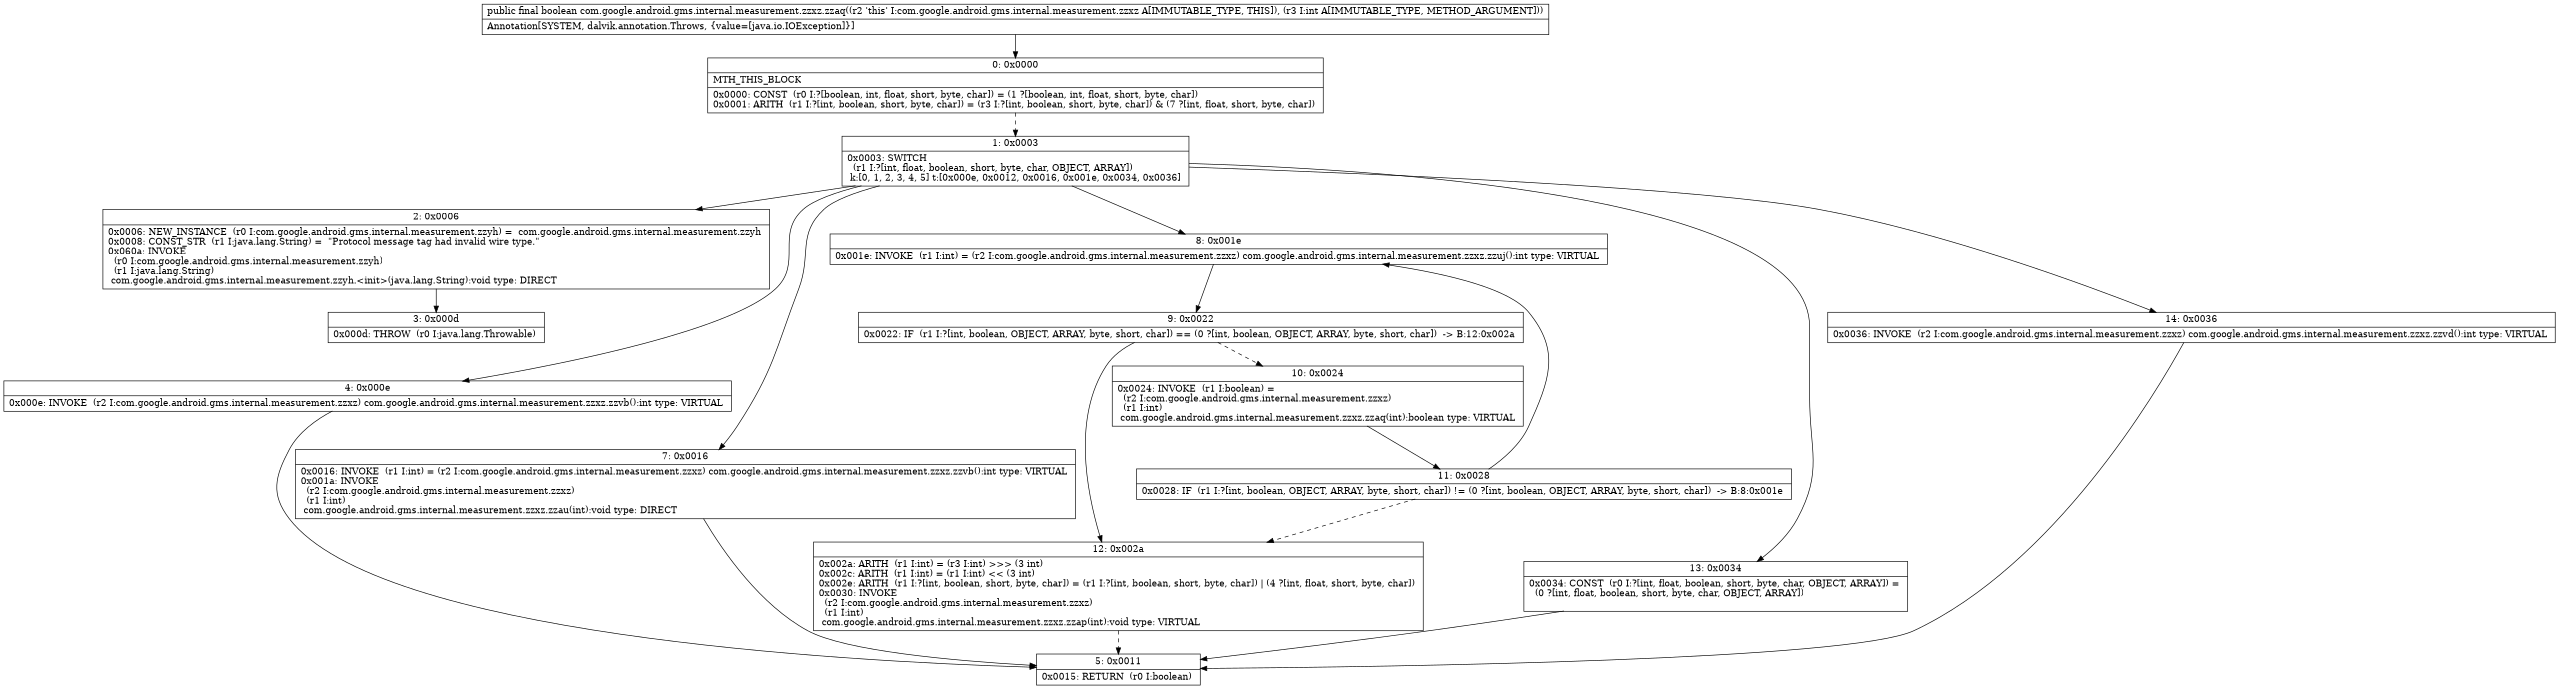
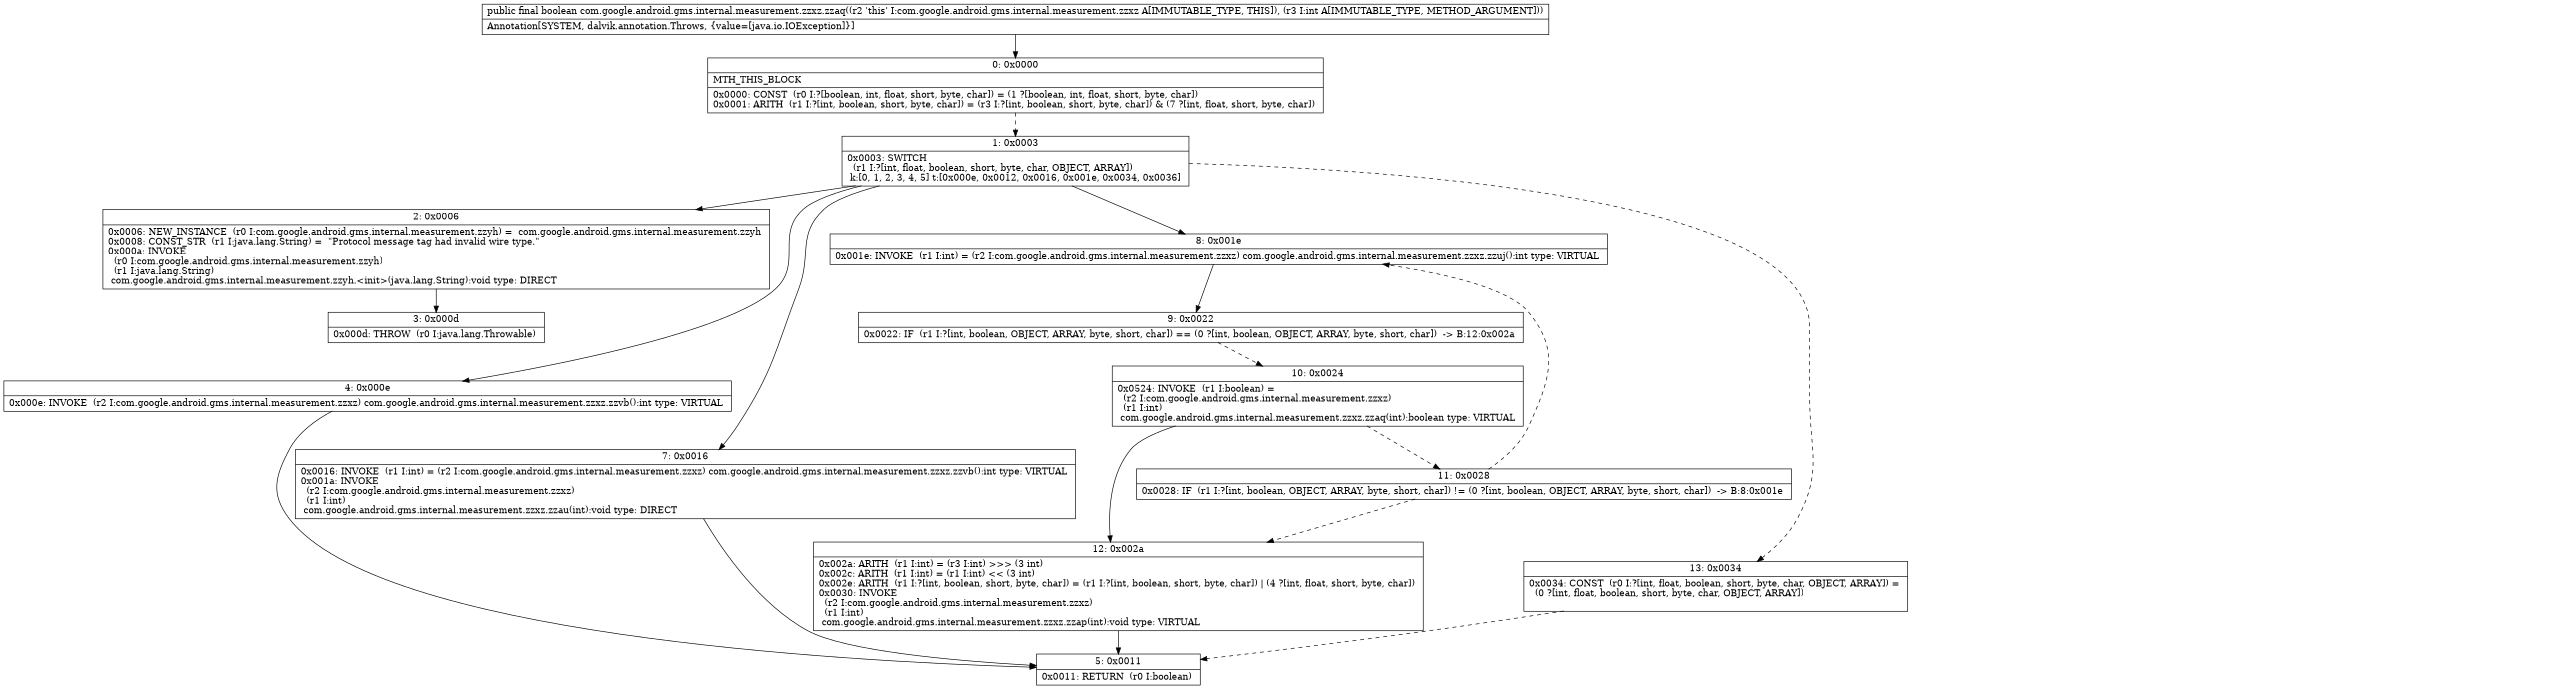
  digraph {
    node [shape=record]
    n1 [label="{0\:\ 0x0000|MTH_THIS_BLOCK\l|0x0000: CONST  (r0 I:?[boolean, int, float, short, byte, char]) = (1 ?[boolean, int, float, short, byte, char]) \l0x0001: ARITH  (r1 I:?[int, boolean, short, byte, char]) = (r3 I:?[int, boolean, short, byte, char]) & (7 ?[int, float, short, byte, char]) \l}"]
    n2 [label="{1\:\ 0x0003|0x0003: SWITCH  \l  (r1 I:?[int, float, boolean, short, byte, char, OBJECT, ARRAY])\l k:[0, 1, 2, 3, 4, 5] t:[0x000e, 0x0012, 0x0016, 0x001e, 0x0034, 0x0036] \l}"]
-   n3 [label="{2\:\ 0x0006|0x0006: NEW_INSTANCE  (r0 I:com.google.android.gms.internal.measurement.zzyh) =  com.google.android.gms.internal.measurement.zzyh \l0x0008: CONST_STR  (r1 I:java.lang.String) =  \"Protocol message tag had invalid wire type.\" \l0x060a: INVOKE  \l  (r0 I:com.google.android.gms.internal.measurement.zzyh)\l  (r1 I:java.lang.String)\l com.google.android.gms.internal.measurement.zzyh.\<init\>(java.lang.String):void type: DIRECT \l}"]
+   n3 [label="{2\:\ 0x0006|0x0006: NEW_INSTANCE  (r0 I:com.google.android.gms.internal.measurement.zzyh) =  com.google.android.gms.internal.measurement.zzyh \l0x0008: CONST_STR  (r1 I:java.lang.String) =  \"Protocol message tag had invalid wire type.\" \l0x000a: INVOKE  \l  (r0 I:com.google.android.gms.internal.measurement.zzyh)\l  (r1 I:java.lang.String)\l com.google.android.gms.internal.measurement.zzyh.\<init\>(java.lang.String):void type: DIRECT \l}"]
    n4 [label="{4\:\ 0x000e|0x000e: INVOKE  (r2 I:com.google.android.gms.internal.measurement.zzxz) com.google.android.gms.internal.measurement.zzxz.zzvb():int type: VIRTUAL \l}"]
    n5 [label="{7\:\ 0x0016|0x0016: INVOKE  (r1 I:int) = (r2 I:com.google.android.gms.internal.measurement.zzxz) com.google.android.gms.internal.measurement.zzxz.zzvb():int type: VIRTUAL \l0x001a: INVOKE  \l  (r2 I:com.google.android.gms.internal.measurement.zzxz)\l  (r1 I:int)\l com.google.android.gms.internal.measurement.zzxz.zzau(int):void type: DIRECT \l}"]
    n6 [label="{8\:\ 0x001e|0x001e: INVOKE  (r1 I:int) = (r2 I:com.google.android.gms.internal.measurement.zzxz) com.google.android.gms.internal.measurement.zzxz.zzuj():int type: VIRTUAL \l}"]
    n7 [label="{13\:\ 0x0034|0x0034: CONST  (r0 I:?[int, float, boolean, short, byte, char, OBJECT, ARRAY]) = \l  (0 ?[int, float, boolean, short, byte, char, OBJECT, ARRAY])\l \l}"]
-   n8 [label="{14\:\ 0x0036|0x0036: INVOKE  (r2 I:com.google.android.gms.internal.measurement.zzxz) com.google.android.gms.internal.measurement.zzxz.zzvd():int type: VIRTUAL \l}"]
    n9 [label="{3\:\ 0x000d|0x000d: THROW  (r0 I:java.lang.Throwable) \l}"]
-   n10 [label="{5\:\ 0x0011|0x0015: RETURN  (r0 I:boolean) \l}"]
+   n10 [label="{5\:\ 0x0011|0x0011: RETURN  (r0 I:boolean) \l}"]
    n11 [label="{9\:\ 0x0022|0x0022: IF  (r1 I:?[int, boolean, OBJECT, ARRAY, byte, short, char]) == (0 ?[int, boolean, OBJECT, ARRAY, byte, short, char])  \-\> B:12:0x002a \l}"]
-   n12 [label="{10\:\ 0x0024|0x0024: INVOKE  (r1 I:boolean) = \l  (r2 I:com.google.android.gms.internal.measurement.zzxz)\l  (r1 I:int)\l com.google.android.gms.internal.measurement.zzxz.zzaq(int):boolean type: VIRTUAL \l}"]
+   n12 [label="{10\:\ 0x0024|0x0524: INVOKE  (r1 I:boolean) = \l  (r2 I:com.google.android.gms.internal.measurement.zzxz)\l  (r1 I:int)\l com.google.android.gms.internal.measurement.zzxz.zzaq(int):boolean type: VIRTUAL \l}"]
    n13 [label="{12\:\ 0x002a|0x002a: ARITH  (r1 I:int) = (r3 I:int) \>\>\> (3 int) \l0x002c: ARITH  (r1 I:int) = (r1 I:int) \<\< (3 int) \l0x002e: ARITH  (r1 I:?[int, boolean, short, byte, char]) = (r1 I:?[int, boolean, short, byte, char]) \| (4 ?[int, float, short, byte, char]) \l0x0030: INVOKE  \l  (r2 I:com.google.android.gms.internal.measurement.zzxz)\l  (r1 I:int)\l com.google.android.gms.internal.measurement.zzxz.zzap(int):void type: VIRTUAL \l}"]
    n14 [label="{11\:\ 0x0028|0x0028: IF  (r1 I:?[int, boolean, OBJECT, ARRAY, byte, short, char]) != (0 ?[int, boolean, OBJECT, ARRAY, byte, short, char])  \-\> B:8:0x001e \l}"]
    n15 [label="{public final boolean com.google.android.gms.internal.measurement.zzxz.zzaq((r2 'this' I:com.google.android.gms.internal.measurement.zzxz A[IMMUTABLE_TYPE, THIS]), (r3 I:int A[IMMUTABLE_TYPE, METHOD_ARGUMENT]))  | Annotation[SYSTEM, dalvik.annotation.Throws, \{value=[java.io.IOException]\}]\l}"]
    n1 -> n2 [style=dashed]
    n2 -> n3
    n2 -> n4
    n2 -> n5
    n2 -> n6
-   n2 -> n7
-   n2 -> n8
+   n2 -> n7 [style=dashed]
    n3 -> n9
    n4 -> n10
    n5 -> n10
    n6 -> n11
-   n7 -> n10
-   n8 -> n10
+   n7 -> n10 [style=dashed]
    n11 -> n12 [style=dashed]
-   n11 -> n13
-   n12 -> n14
-   n13 -> n10 [style=dashed]
-   n14 -> n6
+   n12 -> n13
+   n12 -> n14 [style=dashed]
+   n13 -> n10
+   n14 -> n6 [style=dashed]
    n14 -> n13 [style=dashed]
    n15 -> n1
  }
